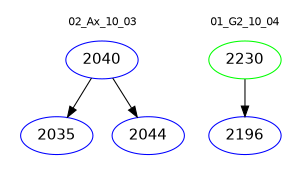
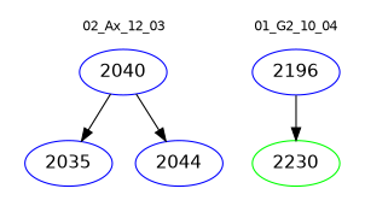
  digraph {
    fontname="DejaVu Sans"
    node [color=blue fontname="DejaVu Sans"]
    edge [color=black fontname="DejaVu Sans"]
    n1 [label=2040]
    n2 [label=2035]
    n3 [label=2044]
    n4 [label=2196]
    n5 [color=green label=2230]
    subgraph cluster_1 {
      color=white
      fontsize=10
-     label="02_Ax_10_03"
+     label="02_Ax_12_03"
      n1
      n2
      n3
    }
    subgraph cluster_2 {
      color=white
      fontsize=10
      label="01_G2_10_04"
      n4
      n5
    }
    n1 -> n2
    n1 -> n3
-   n5 -> n4
+   n4 -> n5
  }
